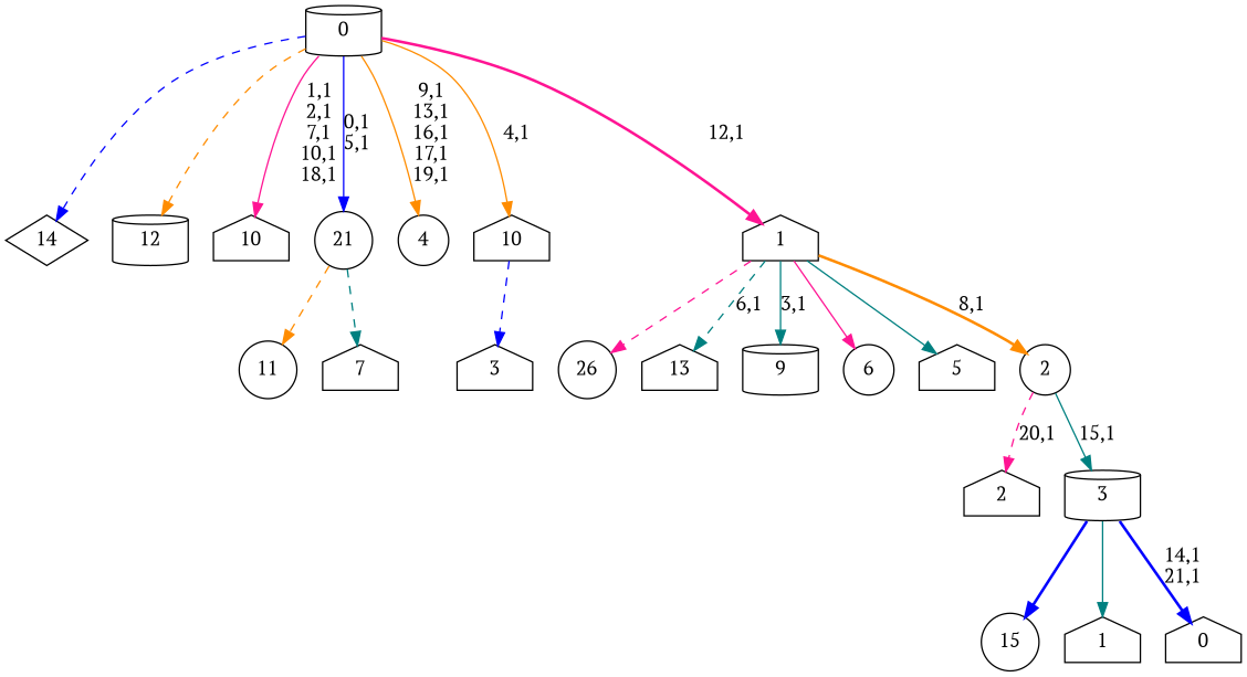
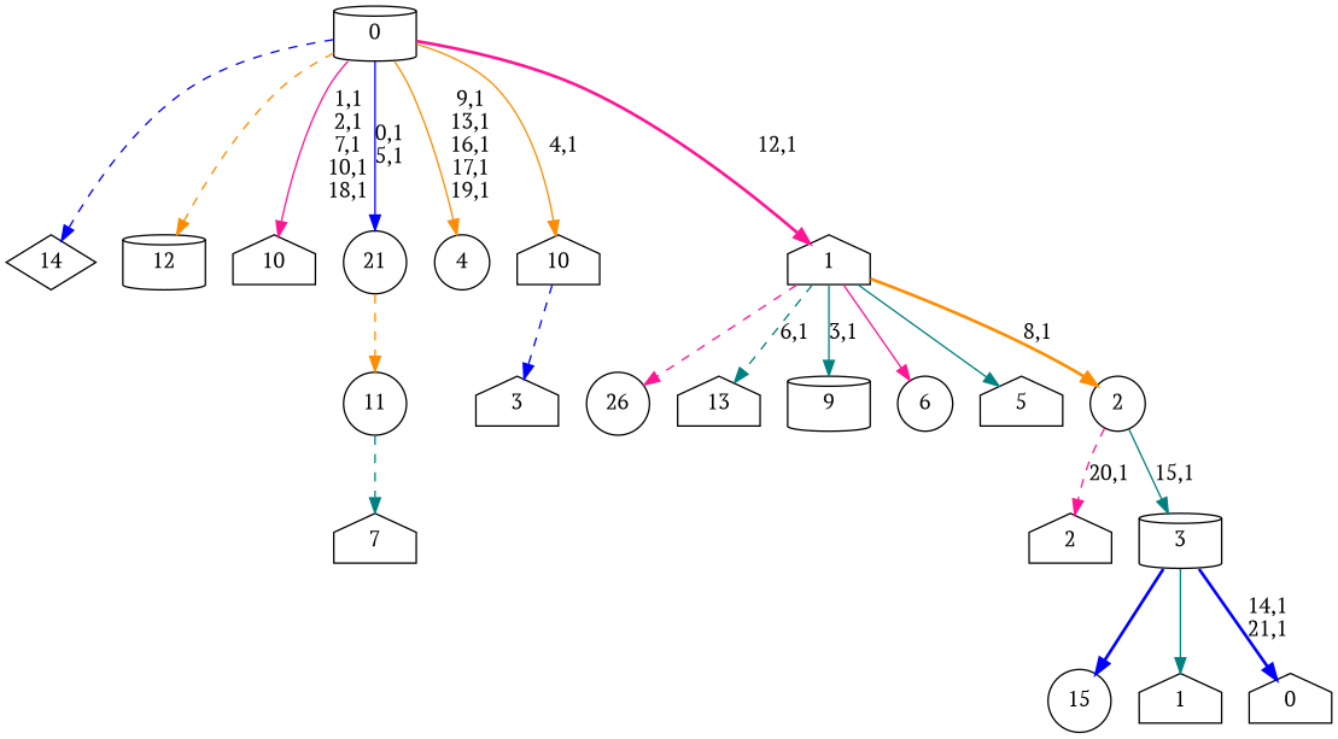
  digraph {
    fontname="PT Serif"
    node [fontname="PT Serif" shape=house]
    edge [color=teal fontname="PT Serif" style=solid]
    n1 [label=26 shape=circle]
    n2 [label=15 shape=circle]
    n3 [label=14 shape=diamond]
    n4 [label=13]
    n5 [label=12 shape=cylinder]
    n6 [label=11 shape=circle]
    n7 [label=10]
    n8 [label=9 shape=cylinder]
    n9 [label=7]
    21 [shape=circle]
    n11 [label=6 shape=circle]
    n12 [label=5]
    n13 [label=4 shape=circle]
    n14 [label=3]
    10
    n16 [label=2]
    n17 [label=1]
    n18 [label=0]
    3 [shape=cylinder]
    2 [shape=circle]
    1
    0 [shape=cylinder]
    21 -> n6 [color=darkorange style=dashed]
-   21 -> n9 [style=dashed]
+   n6 -> n9 [style=dashed]
    10 -> n14 [color=blue style=dashed]
    3 -> n2 [color=blue style=bold]
    3 -> n17
    3 -> n18 [color=blue label="14,1\n21,1" style=bold]
    2 -> n16 [color=deeppink label="20,1" style=dashed]
    2 -> 3 [label="15,1"]
    1 -> n1 [color=deeppink style=dashed]
    1 -> n4 [label="6,1" style=dashed]
    1 -> n8 [label="3,1"]
    1 -> n11 [color=deeppink]
    1 -> n12
    1 -> 2 [color=darkorange label="8,1" style=bold]
    0 -> n3 [color=blue style=dashed]
    0 -> n5 [color=darkorange style=dashed]
    0 -> n7 [color=deeppink label="1,1\n2,1\n7,1\n10,1\n18,1"]
    0 -> 21 [color=blue label="0,1\n5,1"]
    0 -> n13 [color=darkorange label="9,1\n13,1\n16,1\n17,1\n19,1"]
    0 -> 10 [color=darkorange label="4,1"]
    0 -> 1 [color=deeppink label="12,1" style=bold]
  }
